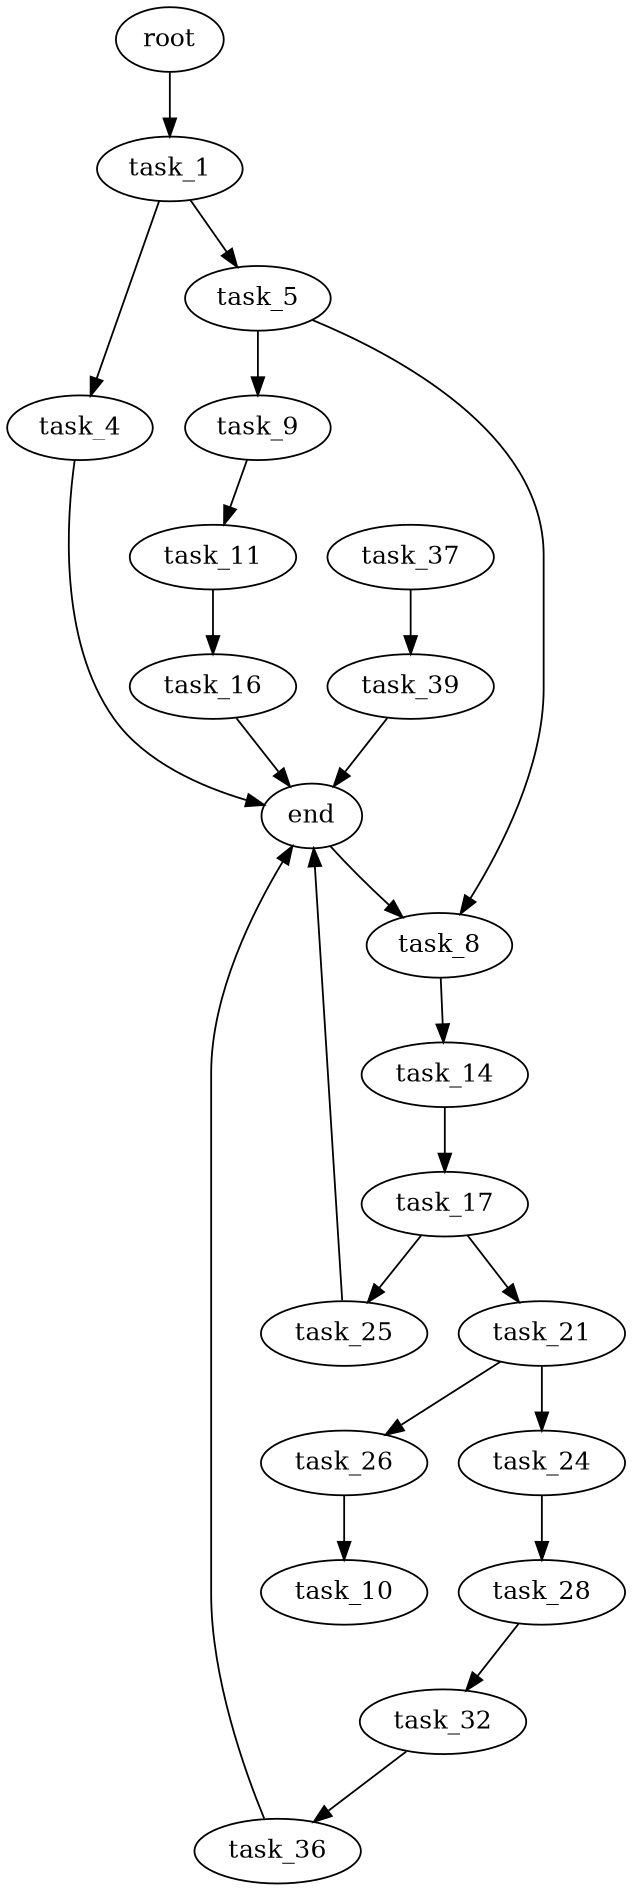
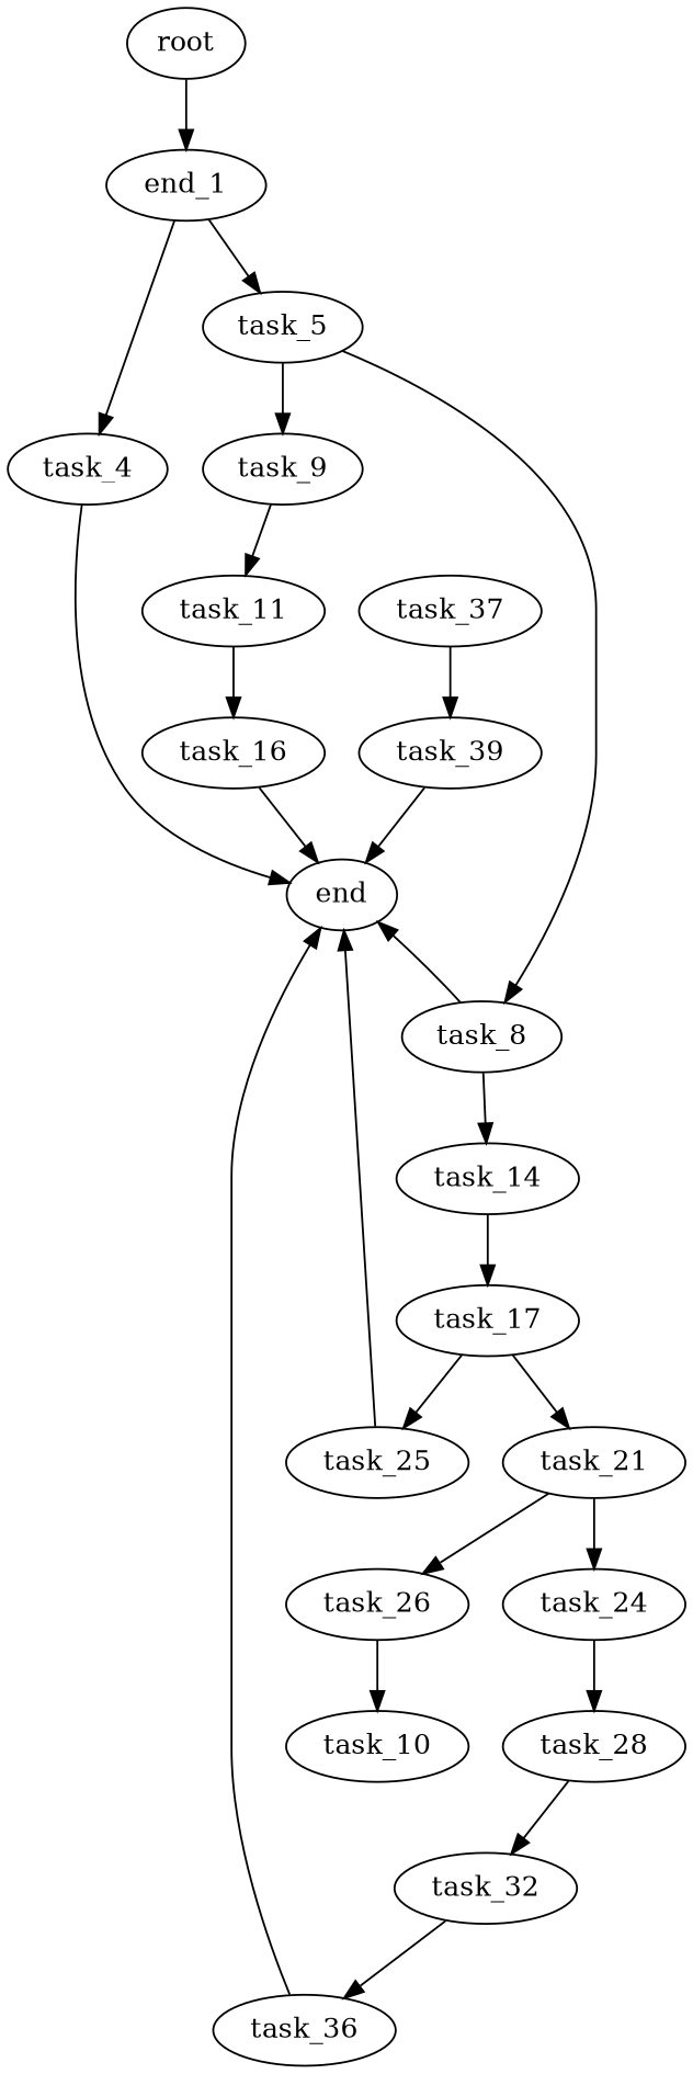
  digraph {
    root
-   task_1
+   task_1 [label=end_1]
    task_4
    task_5
    end
    task_8
    task_9
    task_14
    task_11
    task_16
    task_17
    n12 [label=task_25]
    task_21
    task_24
    task_26
    task_28
    n17 [label=task_10]
    task_32
    task_36
    task_37
    task_39
    root -> task_1
    task_1 -> task_4
    task_1 -> task_5
    task_4 -> end
    task_5 -> task_8
    task_5 -> task_9
-   end -> task_8
+   task_8 -> end
    task_8 -> task_14
    task_9 -> task_11
    task_14 -> task_17
    task_11 -> task_16
    task_16 -> end
    task_17 -> n12
    task_17 -> task_21
    n12 -> end
    task_21 -> task_24
    task_21 -> task_26
    task_24 -> task_28
    task_26 -> n17
    task_28 -> task_32
    task_32 -> task_36
    task_36 -> end
    task_37 -> task_39
    task_39 -> end
  }
